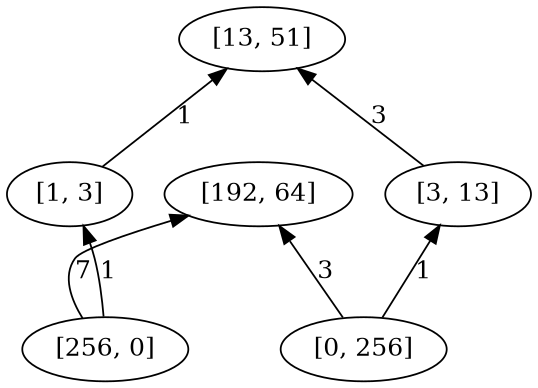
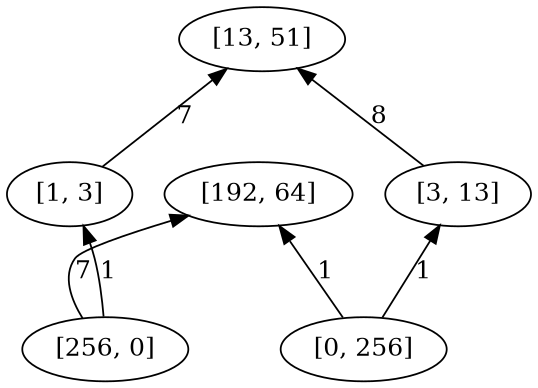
  digraph {
    ordering=out
    rankdir=BT
    node [shape=oval]
    n1 [label="[256, 0]"]
    n2 [label="[192, 64]"]
    n3 [label="[1, 3]"]
    n4 [label="[13, 51]"]
    n5 [label="[3, 13]"]
    n6 [label="[0, 256]"]
    n1 -> n2 [label=7]
    n1 -> n3 [label=1]
-   n3 -> n4 [label=1]
-   n5 -> n4 [label=3]
-   n6 -> n2 [label=3]
+   n3 -> n4 [label=7]
+   n5 -> n4 [label=8]
+   n6 -> n2 [label=1]
    n6 -> n5 [label=1]
  }
